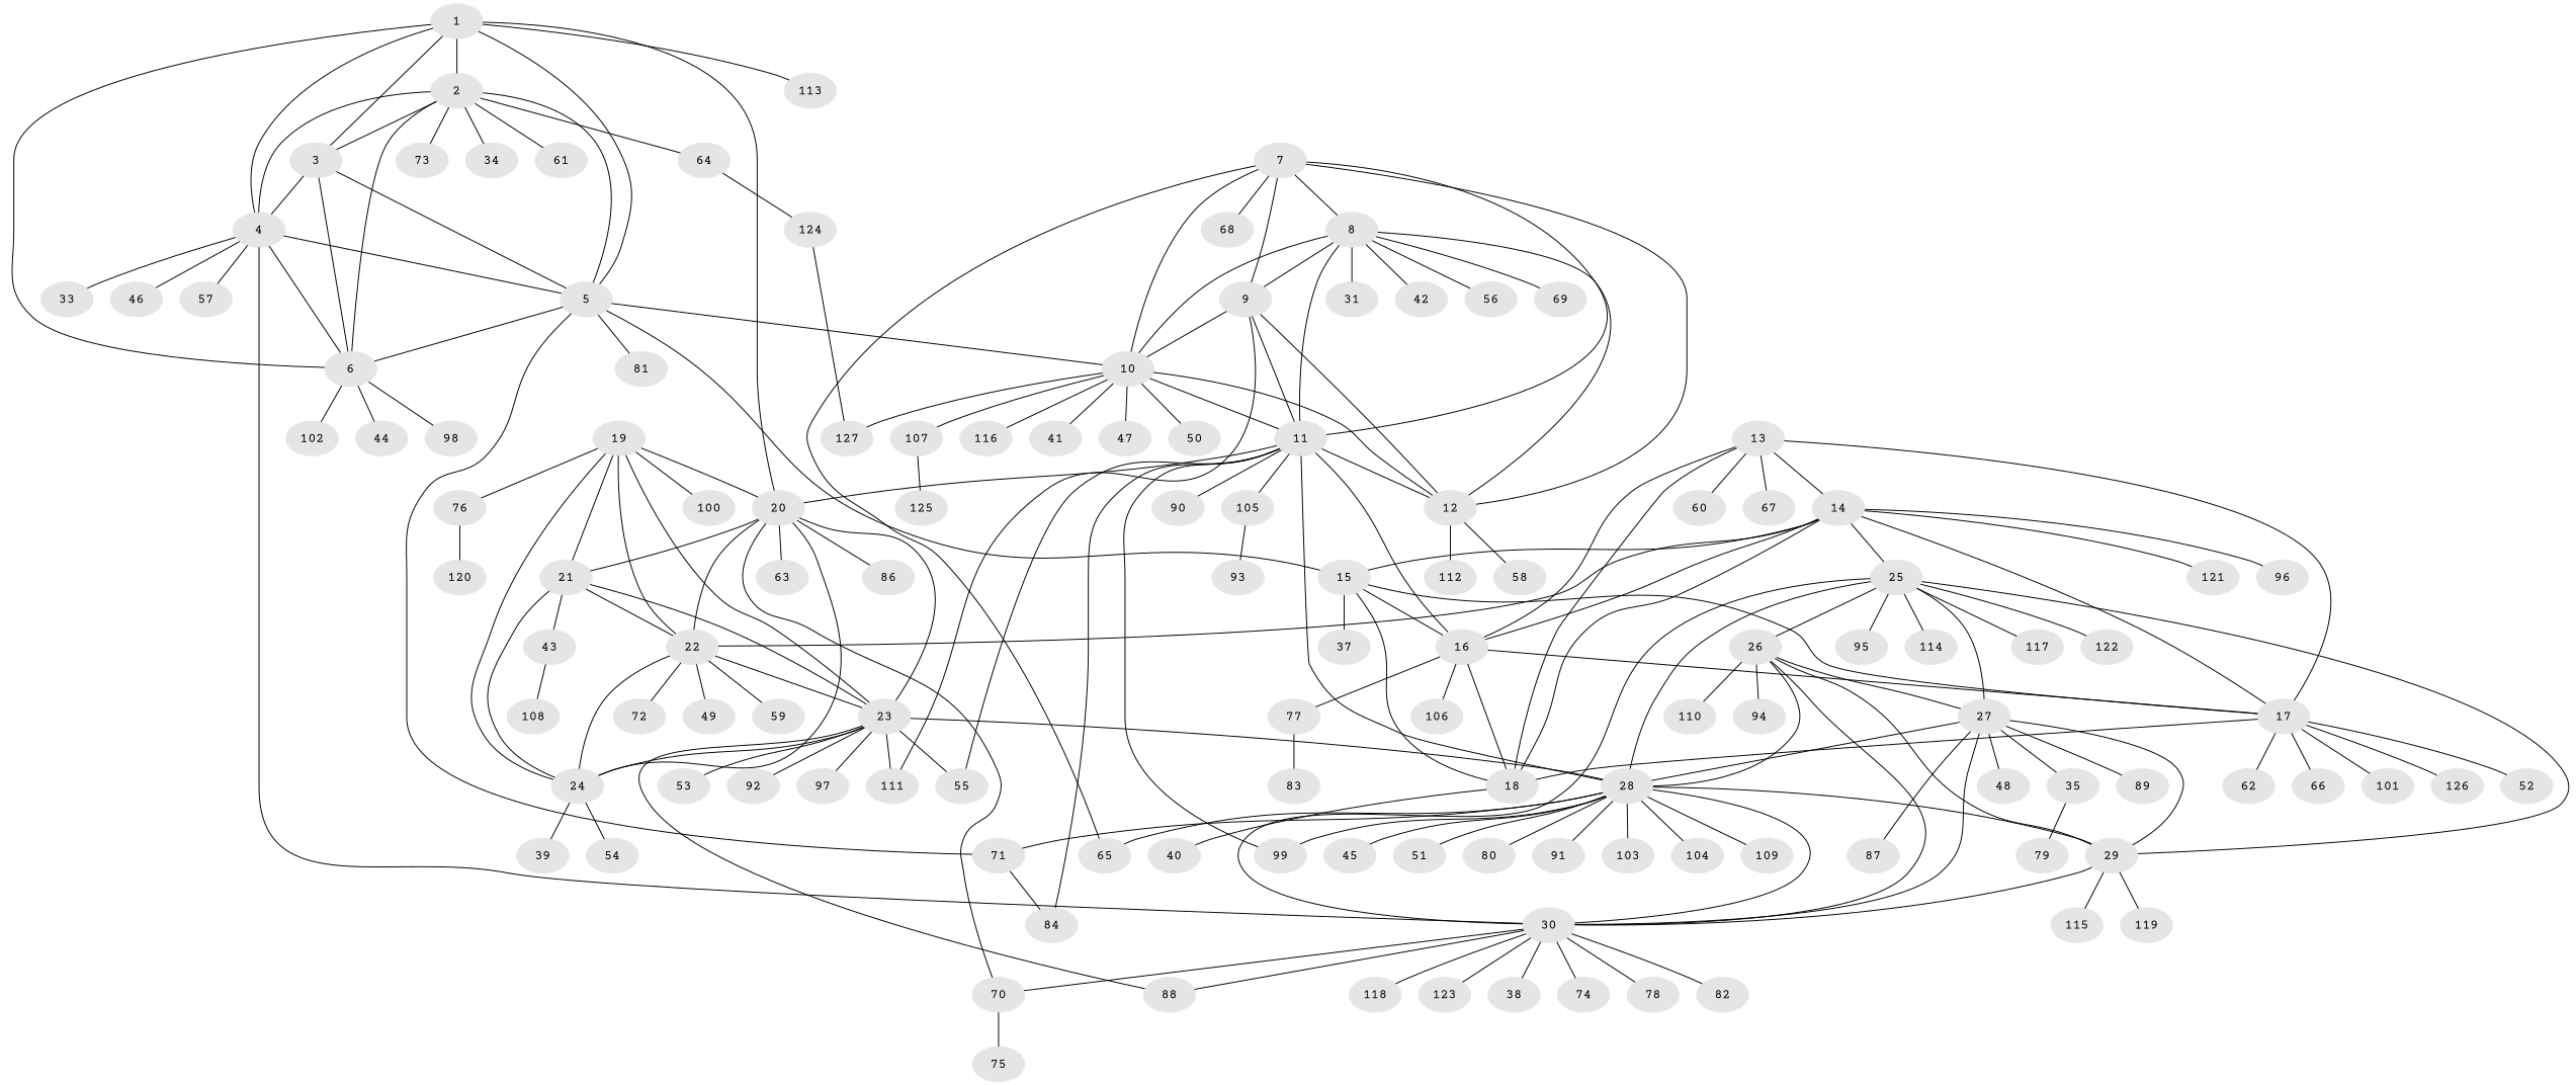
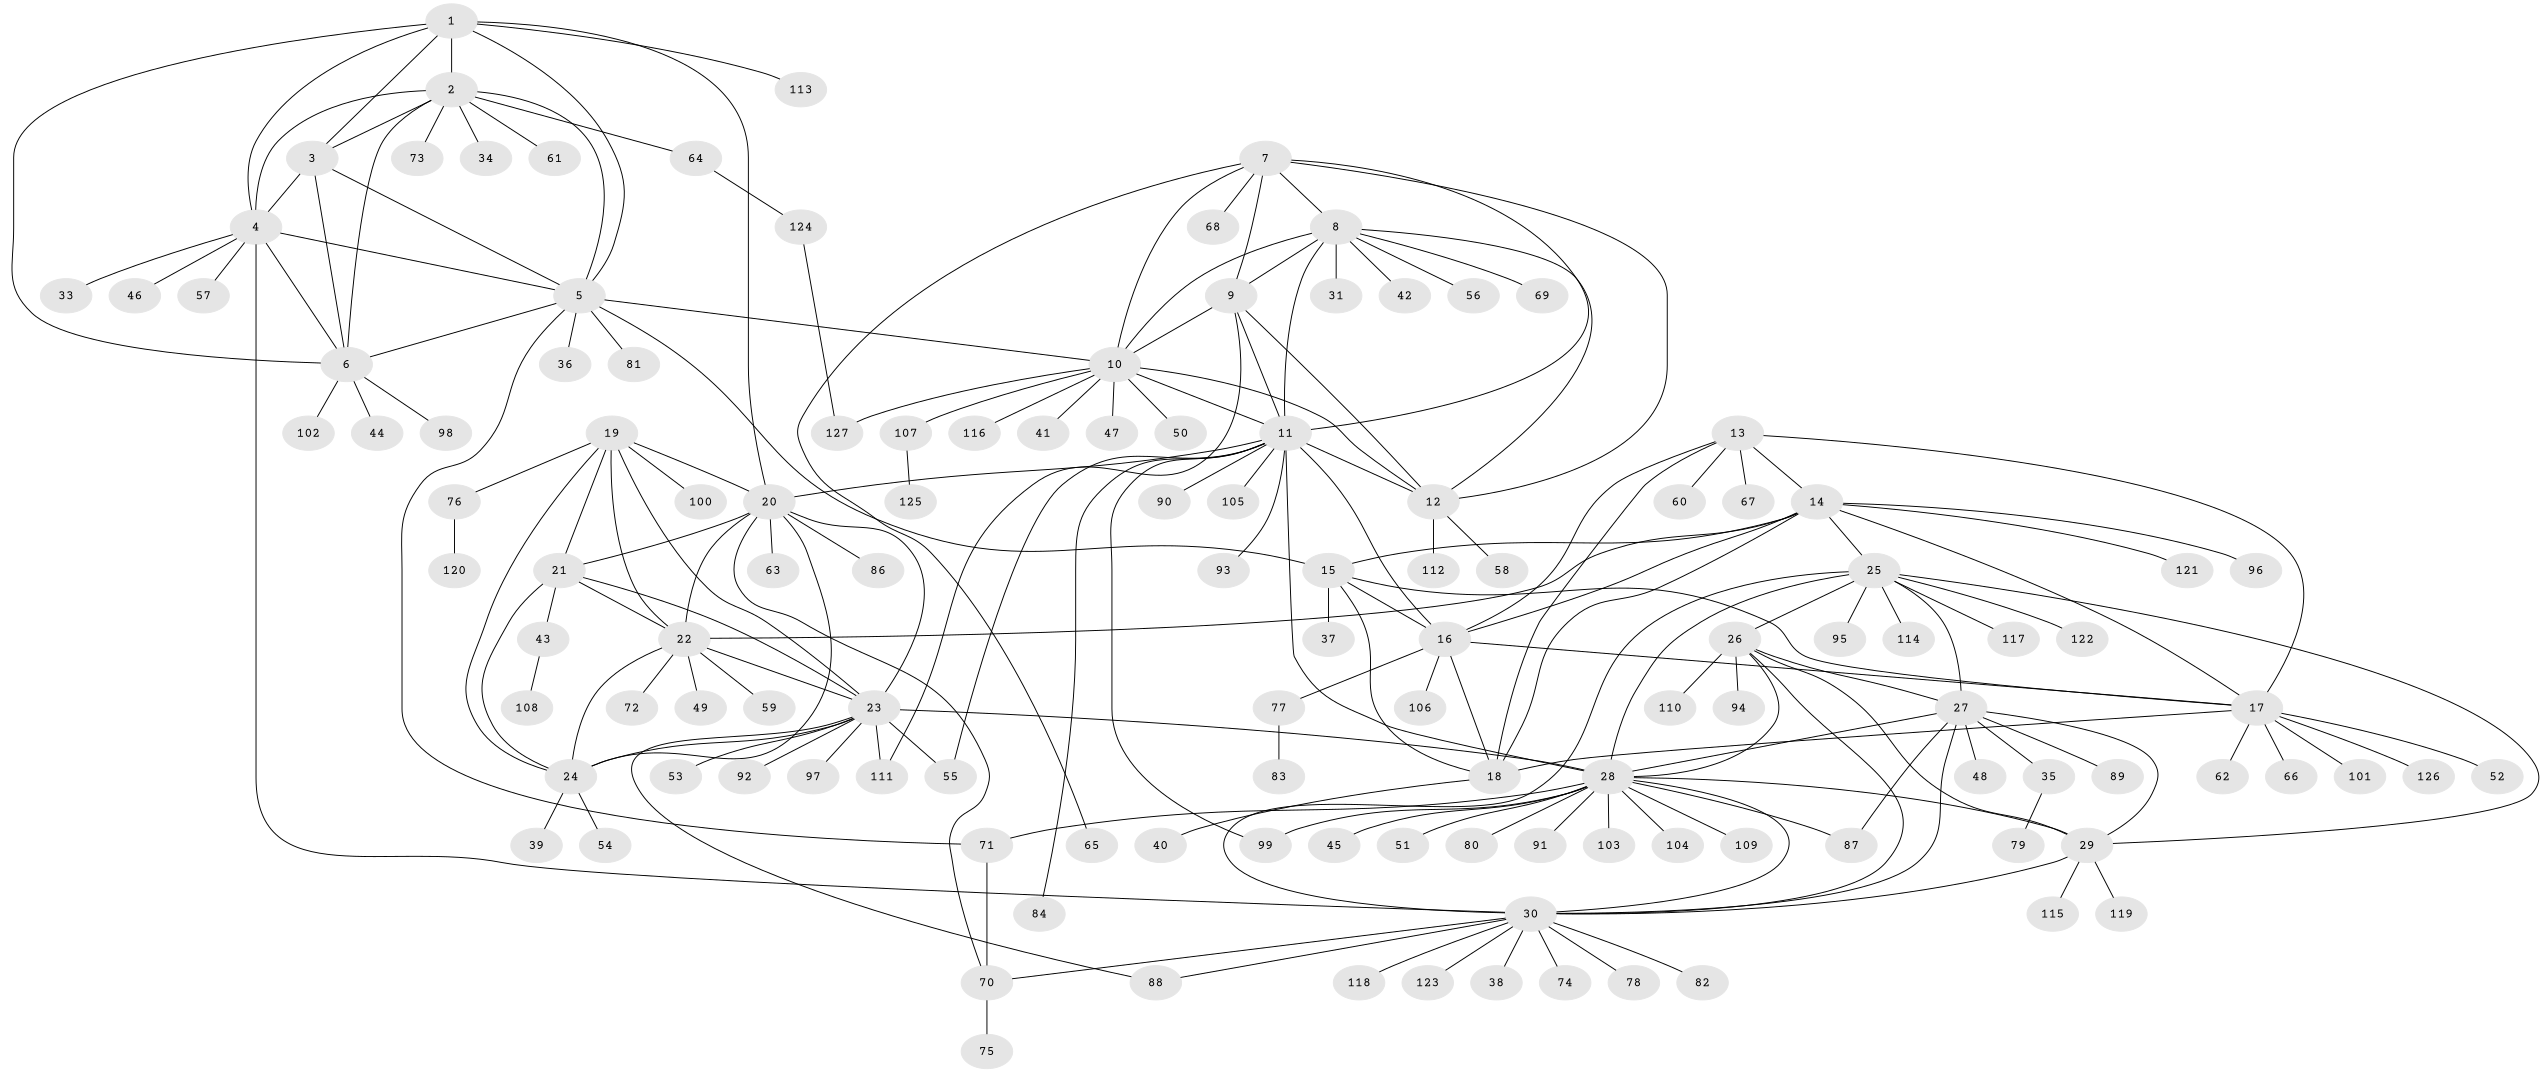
  graph {
    fontname="Courier Prime"
    node [color=gray90 fontname="Courier Prime" style=filled]
    edge [fontname="Courier Prime"]
    1
    2
    3
    4
    5
    6
    20
    113
    34
    61
    64
    73
    30
    33
    46
    57
    10
    15
+   36
    71
    81
    44
    98
    102
    22
    21
    23
    24
    63
    70
    86
    124
    88
    38
    74
    78
    82
    118
    123
    11
    12
    41
    47
    50
    107
    116
    127
    16
    17
    18
    37
    84
    7
    8
    9
    65
    68
    31
    42
    56
    69
    111
    28
    55
    90
    93
    99
    105
    58
    112
    125
    77
    106
    29
    45
    51
    80
    91
    103
    104
    109
    13
    14
    60
    67
    25
    96
    121
    52
    62
    66
    101
    126
    40
    49
    59
    72
    26
    27
    95
    114
    117
    122
    83
    19
    76
    100
    43
    53
    92
    97
    39
    54
    120
    75
    108
    94
    110
    35
    48
    87
    89
    115
    119
    79
    1 -- 2
    1 -- 3
    1 -- 4
    1 -- 5
    1 -- 6
    1 -- 20
    1 -- 113
    2 -- 3
    2 -- 4
    2 -- 5
    2 -- 6
    2 -- 34
    2 -- 61
    2 -- 64
    2 -- 73
    3 -- 4
    3 -- 5
    3 -- 6
    4 -- 5
    4 -- 6
    4 -- 30
    4 -- 33
    4 -- 46
    4 -- 57
    5 -- 6
    5 -- 10
    5 -- 15
+   5 -- 36
    5 -- 71
    5 -- 81
    6 -- 44
    6 -- 98
    6 -- 102
    20 -- 22
    20 -- 21
    20 -- 23
    20 -- 24
    20 -- 63
    20 -- 70
    20 -- 86
    64 -- 124
    30 -- 70
    30 -- 88
    30 -- 38
    30 -- 74
    30 -- 78
    30 -- 82
    30 -- 118
    30 -- 123
    10 -- 11
    10 -- 12
    10 -- 41
    10 -- 47
    10 -- 50
    10 -- 107
    10 -- 116
    10 -- 127
    15 -- 16
    15 -- 17
    15 -- 18
    15 -- 37
-   71 -- 84
+   71 -- 70
    22 -- 23
    22 -- 24
    22 -- 49
    22 -- 59
    22 -- 72
    21 -- 22
    21 -- 23
    21 -- 24
    21 -- 43
    23 -- 24
    23 -- 88
    23 -- 111
    23 -- 28
    23 -- 55
    23 -- 53
    23 -- 92
    23 -- 97
    24 -- 39
    24 -- 54
    70 -- 75
    124 -- 127
    11 -- 20
    11 -- 12
    11 -- 16
    11 -- 84
    11 -- 28
    11 -- 55
    11 -- 90
-   105 -- 93
+   11 -- 93
    11 -- 99
    11 -- 105
    12 -- 58
    12 -- 112
    107 -- 125
    16 -- 17
    16 -- 18
    16 -- 77
    16 -- 106
    17 -- 18
    17 -- 52
    17 -- 62
    17 -- 66
    17 -- 101
    17 -- 126
    18 -- 40
    7 -- 10
    7 -- 11
    7 -- 12
    7 -- 8
    7 -- 9
    7 -- 65
    7 -- 68
    8 -- 10
    8 -- 11
    8 -- 12
    8 -- 9
    8 -- 31
    8 -- 42
    8 -- 56
    8 -- 69
    9 -- 10
    9 -- 11
    9 -- 12
    9 -- 111
    28 -- 30
    28 -- 71
-   28 -- 65
+   28 -- 87
    28 -- 99
    28 -- 29
    28 -- 45
    28 -- 51
    28 -- 80
    28 -- 91
    28 -- 103
    28 -- 104
    28 -- 109
    77 -- 83
    29 -- 30
    29 -- 115
    29 -- 119
    13 -- 16
    13 -- 17
    13 -- 18
    13 -- 14
    13 -- 60
    13 -- 67
    14 -- 15
    14 -- 22
    14 -- 16
    14 -- 17
    14 -- 18
    14 -- 25
    14 -- 96
    14 -- 121
    25 -- 30
    25 -- 28
    25 -- 29
    25 -- 26
    25 -- 27
    25 -- 95
    25 -- 114
    25 -- 117
    25 -- 122
    26 -- 30
    26 -- 28
    26 -- 29
    26 -- 27
    26 -- 94
    26 -- 110
    27 -- 30
    27 -- 28
    27 -- 29
    27 -- 35
    27 -- 48
    27 -- 87
    27 -- 89
    19 -- 20
    19 -- 22
    19 -- 21
    19 -- 23
    19 -- 24
    19 -- 76
    19 -- 100
    76 -- 120
    43 -- 108
    35 -- 79
  }
